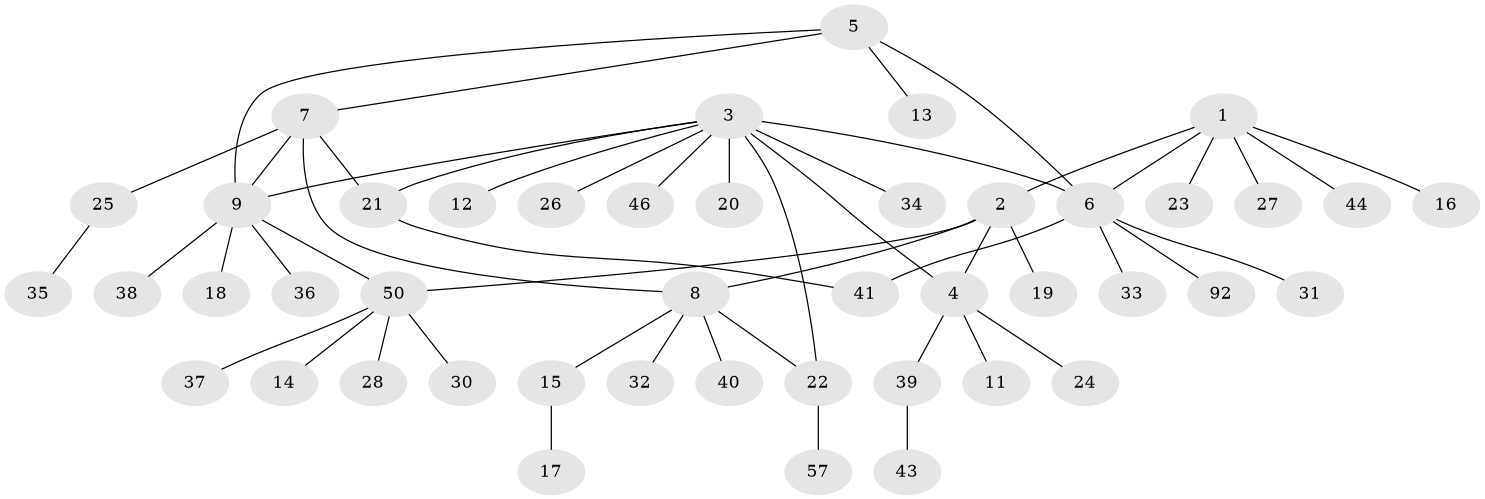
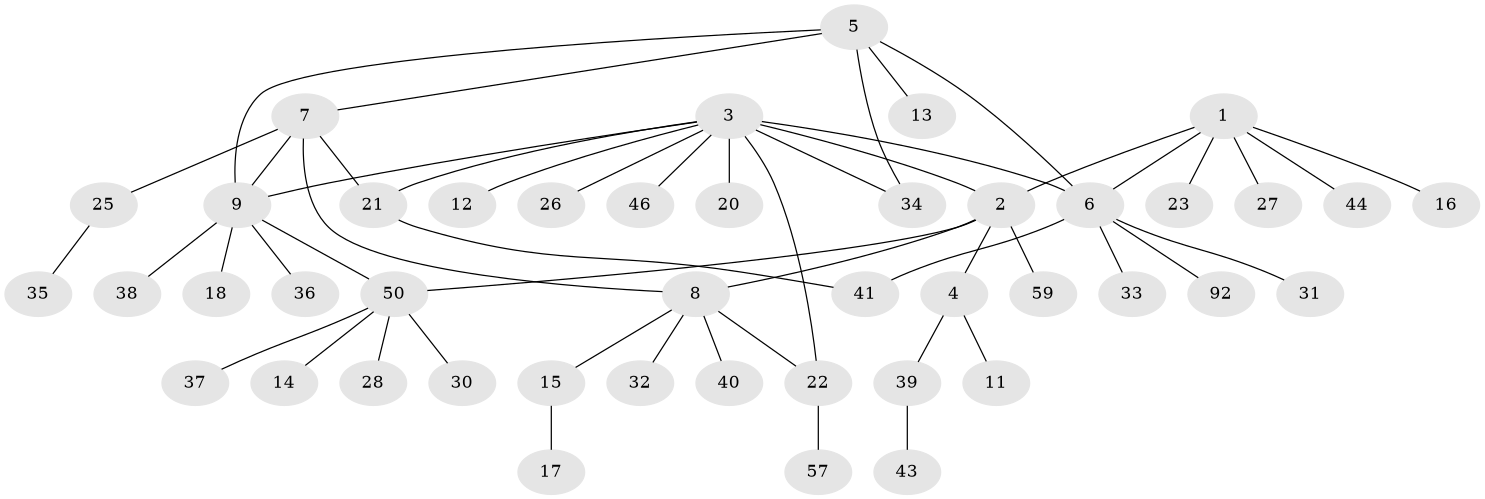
  graph {
    node [color=gray90 style=filled]
    1
    2
    6
    16
    23
    27
    44
    4
    8
    n10 [label=50]
-   19
+   19 [label=59]
    31
    33
    41
    n15 [label=92]
    11
-   24
    39
    22
    15
    32
    40
    14
    28
    30
    37
    3
    9
    12
    20
    21
    26
    34
    46
    7
    25
    18
    36
    38
    n40 [label=57]
    43
    5
    13
    35
    17
    1 -- 2
    1 -- 6
    1 -- 16
    1 -- 23
    1 -- 27
    1 -- 44
    2 -- 4
    2 -- 8
    2 -- n10
    2 -- 19
    6 -- 31
    6 -- 33
    6 -- 41
    6 -- n15
    4 -- 11
-   4 -- 24
    4 -- 39
    8 -- 22
    8 -- 15
    8 -- 32
    8 -- 40
    n10 -- 14
    n10 -- 28
    n10 -- 30
    n10 -- 37
    39 -- 43
    22 -- n40
    15 -- 17
    3 -- 6
-   3 -- 4
+   3 -- 2
    3 -- 22
    3 -- 9
    3 -- 12
    3 -- 20
    3 -- 21
    3 -- 26
    3 -- 34
    3 -- 46
    9 -- n10
    9 -- 18
    9 -- 36
    9 -- 38
    21 -- 41
    7 -- 8
    7 -- 9
    7 -- 21
    7 -- 25
    25 -- 35
    5 -- 6
    5 -- 9
+   5 -- 34
    5 -- 7
    5 -- 13
  }
